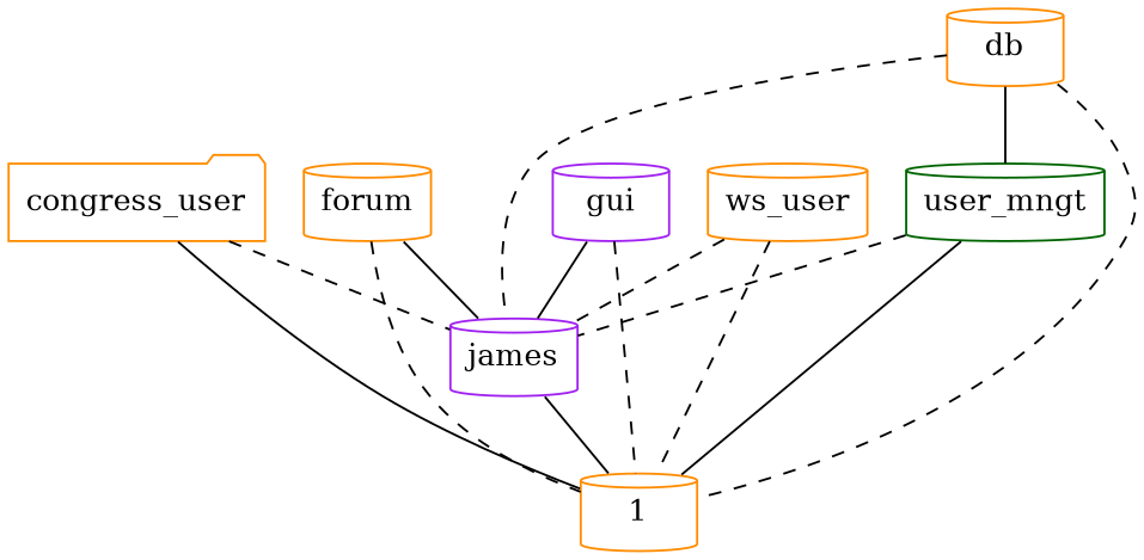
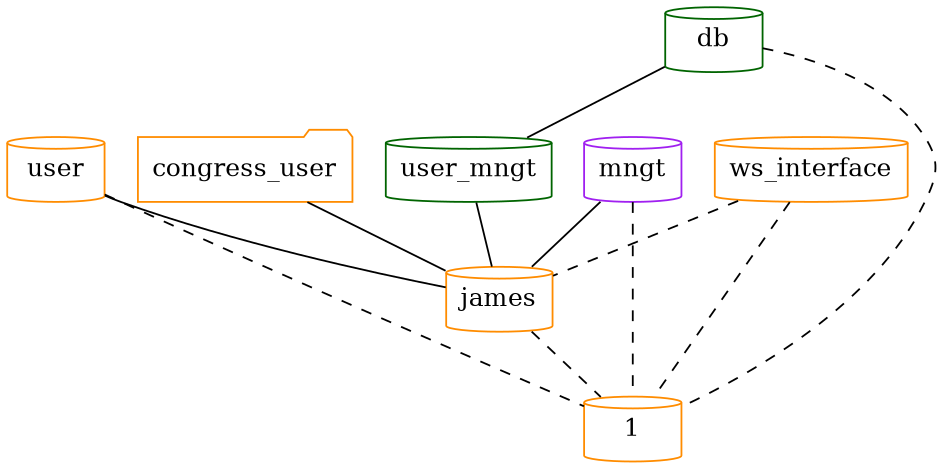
  graph {
    node [color=darkorange shape=cylinder]
    edge [style=solid]
    n1 [label=congress_user shape=folder]
-   james [color=purple]
+   james
    1
-   forum
+   forum [label=user]
    user_mngt [color=darkgreen]
-   gui [color=purple]
-   ws_interface [label=ws_user]
-   db
-   n1 -- james [style=dashed]
-   n1 -- 1
-   james -- 1
+   gui [color=purple label=mngt]
+   ws_interface
+   db [color=darkgreen]
+   n1 -- james
+   james -- 1 [style=dashed]
    forum -- james
    forum -- 1 [style=dashed]
-   user_mngt -- james [style=dashed]
-   user_mngt -- 1
+   user_mngt -- james
    gui -- james
    gui -- 1 [style=dashed]
    ws_interface -- james [style=dashed]
    ws_interface -- 1 [style=dashed]
-   db -- james [style=dashed]
    db -- 1 [style=dashed]
    db -- user_mngt
  }
